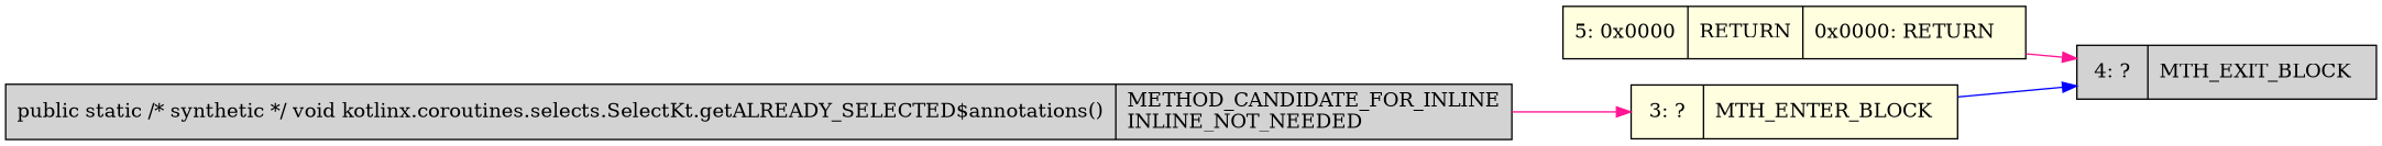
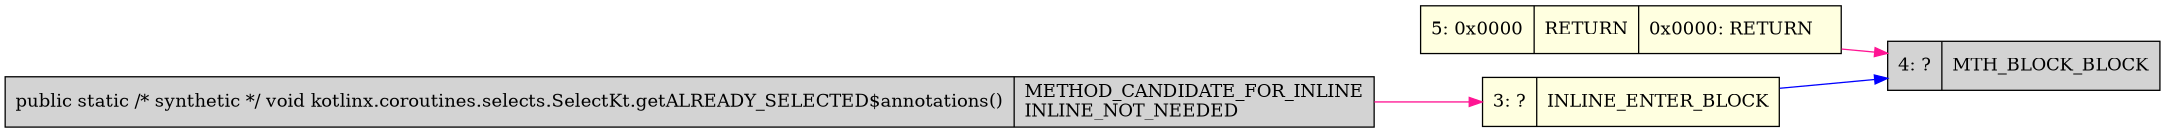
  digraph {
    rankdir=LR
    node [fillcolor=lightyellow shape=record style=filled]
    edge [color=deeppink]
-   n1 [label="{3\:\ ?|MTH_ENTER_BLOCK\l}"]
-   n2 [fillcolor=lightgrey label="{4\:\ ?|MTH_EXIT_BLOCK\l}"]
+   n1 [label="{3\:\ ?|INLINE_ENTER_BLOCK\l}"]
+   n2 [fillcolor=lightgrey label="{4\:\ ?|MTH_BLOCK_BLOCK\l}"]
    n3 [label="{5\:\ 0x0000|RETURN\l|0x0000: RETURN   \l}"]
    n4 [fillcolor=lightgrey label="{public static \/* synthetic *\/ void kotlinx.coroutines.selects.SelectKt.getALREADY_SELECTED$annotations()  | METHOD_CANDIDATE_FOR_INLINE\lINLINE_NOT_NEEDED\l}"]
    n1 -> n2 [color=blue]
    n3 -> n2
    n4 -> n1
  }
